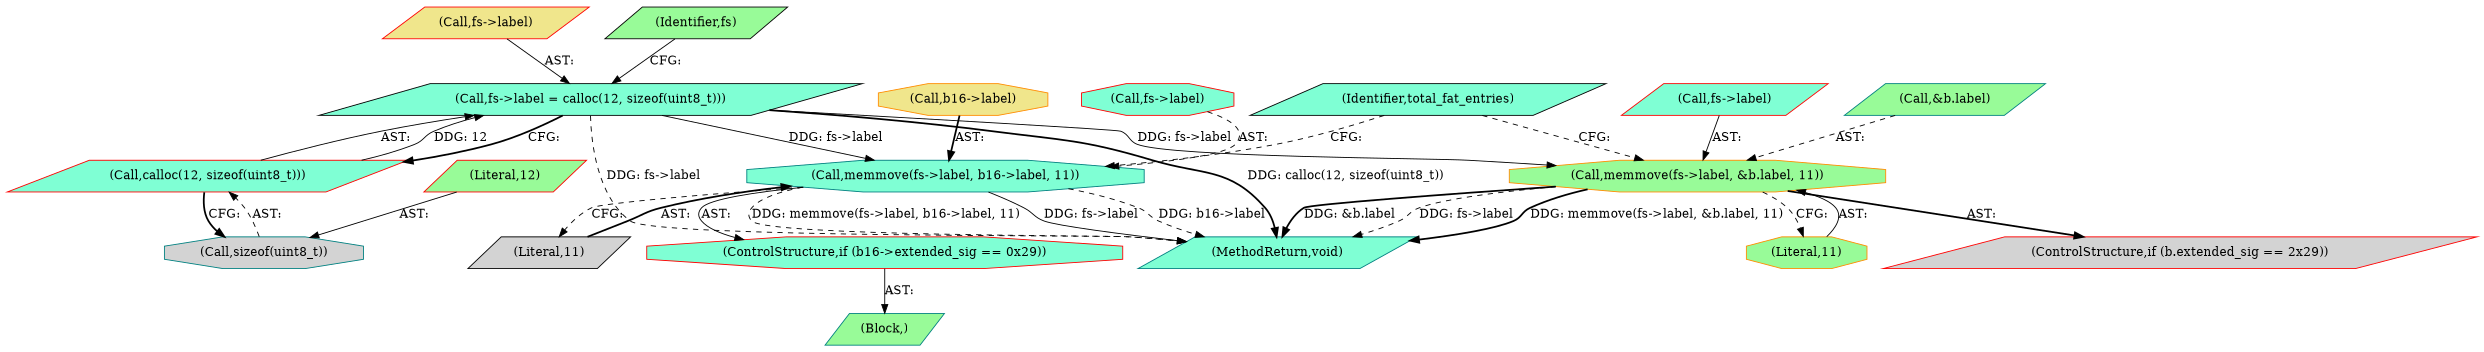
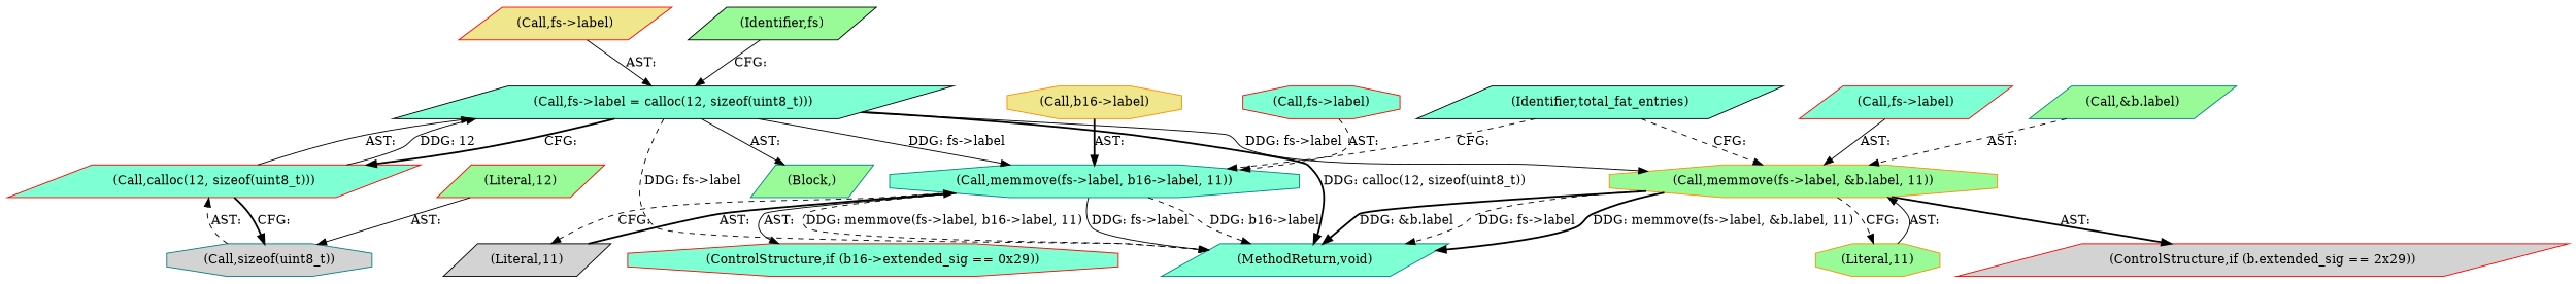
  digraph {
    node [color=red fillcolor=aquamarine shape=parallelogram style=filled]
    edge [style=solid]
    n1 [color=black label="(Call,fs->label = calloc(12, sizeof(uint8_t)))"]
    n2 [label="(Call,calloc(12, sizeof(uint8_t)))"]
    n3 [color=teal label="(Call,memmove(fs->label, b16->label, 11))" shape=octagon]
    n4 [color=darkorange fillcolor=palegreen label="(Call,memmove(fs->label, &b.label, 11))" shape=octagon]
    n5 [color=teal label="(MethodReturn,void)"]
    n6 [color=teal fillcolor=palegreen label="(Block,)"]
    n7 [color=teal fillcolor=lightgrey label="(Call,sizeof(uint8_t))" shape=octagon]
    n8 [color=black fillcolor=lightgrey label="(Literal,11)"]
    n9 [label="(ControlStructure,if (b16->extended_sig == 0x29))" shape=octagon]
    n10 [color=darkorange fillcolor=palegreen label="(Literal,11)" shape=octagon]
    n11 [fillcolor=lightgrey label="(ControlStructure,if (b.extended_sig == 2x29))"]
    n12 [color=black label="(Identifier,total_fat_entries)"]
    n13 [color=darkorange fillcolor=khaki label="(Call,b16->label)" shape=octagon]
    n14 [fillcolor=khaki label="(Call,fs->label)"]
    n15 [fillcolor=palegreen label="(Literal,12)"]
    n16 [label="(Call,fs->label)"]
    n17 [color=teal fillcolor=palegreen label="(Call,&b.label)"]
    n18 [color=black fillcolor=palegreen label="(Identifier,fs)"]
    n19 [label="(Call,fs->label)" shape=octagon]
    n1 -> n2 [label="CFG: " style=bold]
    n1 -> n3 [label="DDG: fs->label"]
    n1 -> n4 [label="DDG: fs->label"]
    n1 -> n5 [label="DDG: fs->label" style=dashed]
    n1 -> n5 [label="DDG: calloc(12, sizeof(uint8_t))" style=bold]
-   n9 -> n6 [label="AST: "]
+   n1 -> n6 [label="AST: "]
    n2 -> n1 [label="AST: "]
    n2 -> n1 [label="DDG: 12"]
    n2 -> n7 [label="CFG: " style=bold]
    n3 -> n5 [label="DDG: fs->label"]
    n3 -> n5 [label="DDG: b16->label" style=dashed]
    n3 -> n5 [label="DDG: memmove(fs->label, b16->label, 11)" style=dashed]
    n3 -> n8 [label="CFG: " style=dashed]
    n3 -> n9 [label="AST: "]
    n4 -> n5 [label="DDG: fs->label" style=dashed]
    n4 -> n5 [label="DDG: memmove(fs->label, &b.label, 11)" style=bold]
    n4 -> n5 [label="DDG: &b.label" style=bold]
    n4 -> n10 [label="CFG: " style=dashed]
    n4 -> n11 [label="AST: " style=bold]
    n7 -> n2 [label="AST: " style=dashed]
    n8 -> n3 [label="AST: " style=bold]
    n10 -> n4 [label="AST: "]
    n12 -> n3 [label="CFG: " style=dashed]
    n12 -> n4 [label="CFG: " style=dashed]
    n13 -> n3 [label="AST: " style=bold]
    n14 -> n1 [label="AST: "]
    n15 -> n7 [label="AST: "]
    n16 -> n4 [label="AST: "]
    n17 -> n4 [label="AST: " style=dashed]
    n18 -> n1 [label="CFG: "]
    n19 -> n3 [label="AST: " style=dashed]
  }
